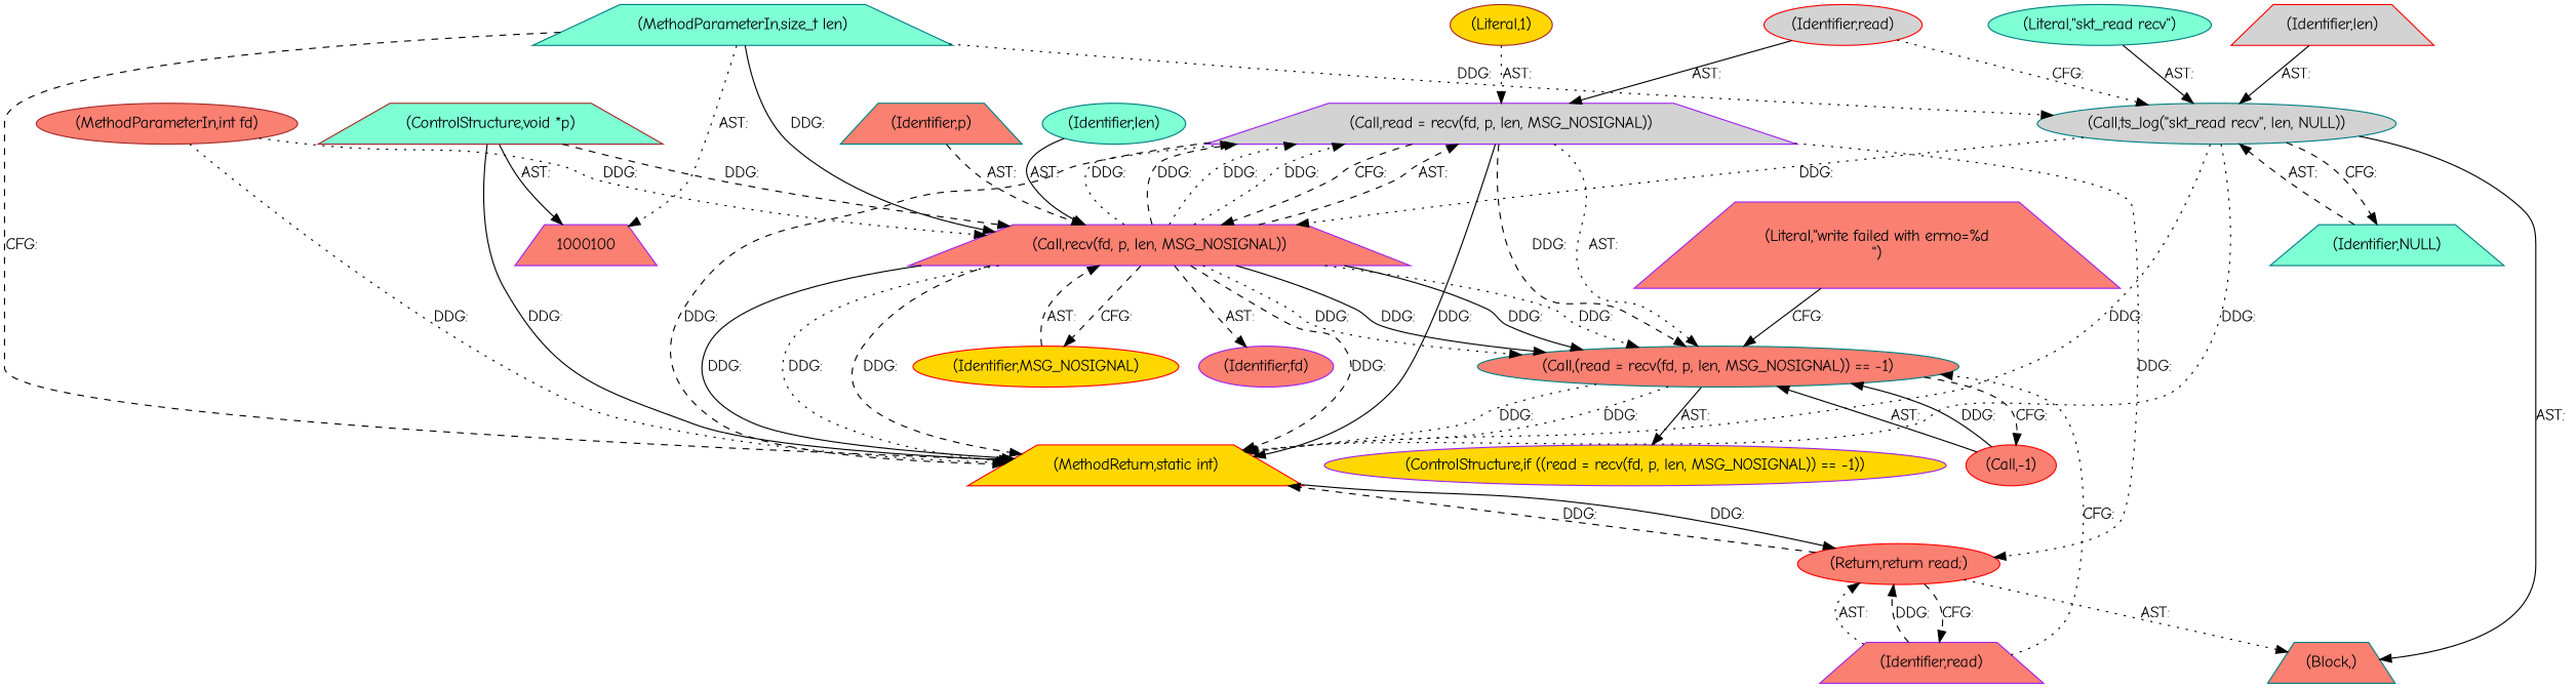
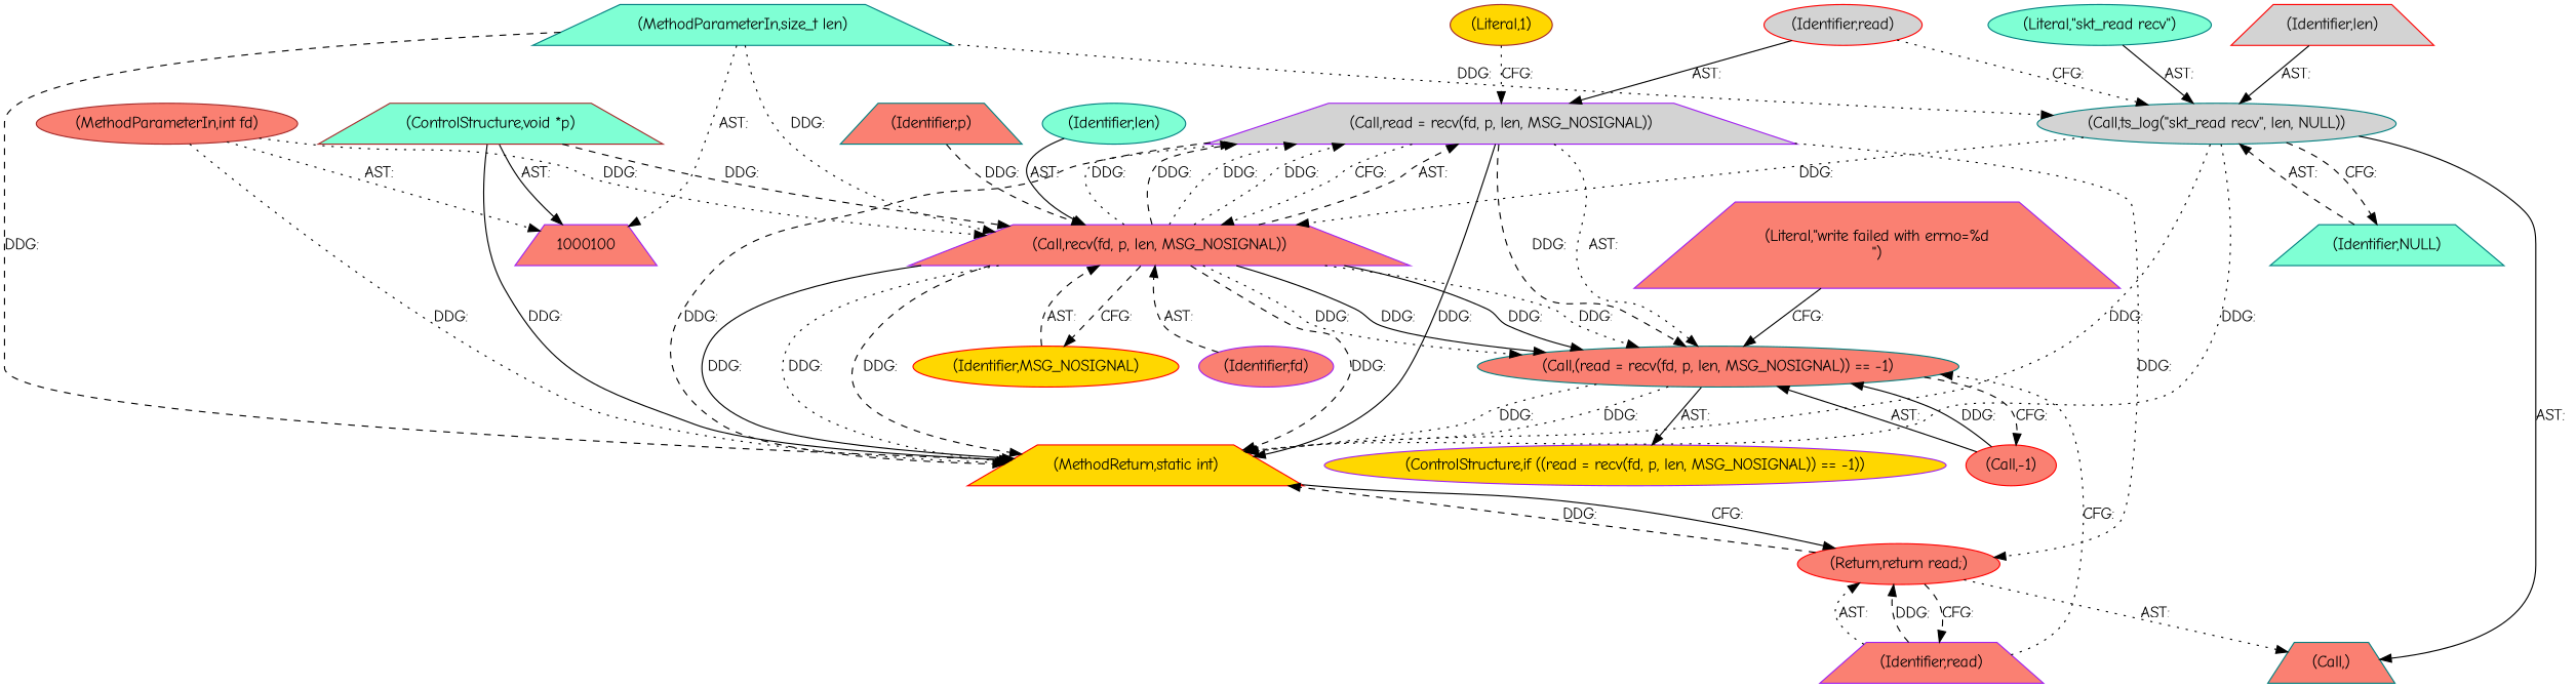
  digraph {
    fontname="Comic Neue"
    node [color=teal fillcolor=salmon fontname="Comic Neue" shape=trapezium style=filled]
    edge [fontname="Comic Neue" style=dotted]
    n1 [color=purple fillcolor=lightgrey label="(Call,read = recv(fd, p, len, MSG_NOSIGNAL))"]
    n2 [color=purple label="(Call,recv(fd, p, len, MSG_NOSIGNAL))"]
    n3 [label="(Call,(read = recv(fd, p, len, MSG_NOSIGNAL)) == -1)" shape=ellipse]
    n4 [color=red label="(Return,return read;)" shape=ellipse]
    n5 [color=red fillcolor=gold label="(MethodReturn,static int)"]
    n6 [color=red fillcolor=gold label="(Identifier,MSG_NOSIGNAL)" shape=ellipse]
    n7 [color=purple fillcolor=gold label="(ControlStructure,if ((read = recv(fd, p, len, MSG_NOSIGNAL)) == -1))" shape=ellipse]
    n8 [color=red label="(Call,-1)" shape=ellipse]
-   n9 [label="(Block,)"]
+   n9 [label="(Call,)"]
    n10 [color=purple label="(Identifier,read)"]
    n11 [color=brown label="(MethodParameterIn,int fd)" shape=ellipse]
    1000100 [color=purple]
    n13 [color=brown fillcolor=aquamarine label="(ControlStructure,void *p)"]
    n14 [fillcolor=lightgrey label="(Call,ts_log(\"skt_read recv\", len, NULL))" shape=ellipse]
    n15 [fillcolor=aquamarine label="(Identifier,NULL)"]
    n16 [fillcolor=aquamarine label="(MethodParameterIn,size_t len)"]
    n17 [color=red fillcolor=lightgrey label="(Identifier,read)" shape=ellipse]
    n18 [color=purple label="(Identifier,fd)" shape=ellipse]
    n19 [color=brown fillcolor=gold label="(Literal,1)" shape=ellipse]
    n20 [label="(Identifier,p)"]
    n21 [fillcolor=aquamarine label="(Identifier,len)" shape=ellipse]
    n22 [fillcolor=aquamarine label="(Literal,\"skt_read recv\")" shape=ellipse]
    n23 [color=purple label="(Literal,\"write failed with errno=%d\n\")"]
    n24 [color=red fillcolor=lightgrey label="(Identifier,len)"]
-   n1 -> n2 [label="CFG: " style=dashed]
+   n1 -> n2 [label="CFG: "]
    n1 -> n3 [label="AST: "]
    n1 -> n3 [label="DDG: " style=dashed]
    n1 -> n4 [label="DDG: "]
    n1 -> n5 [label="DDG: " style=dashed]
    n1 -> n5 [label="DDG: " style=solid]
    n2 -> n1 [label="AST: " style=dashed]
    n2 -> n1 [label="DDG: "]
    n2 -> n1 [label="DDG: " style=dashed]
    n2 -> n1 [label="DDG: "]
    n2 -> n1 [label="DDG: "]
    n2 -> n3 [label="DDG: "]
    n2 -> n3 [label="DDG: "]
    n2 -> n3 [label="DDG: " style=solid]
    n2 -> n3 [label="DDG: " style=solid]
    n2 -> n5 [label="DDG: " style=solid]
    n2 -> n5 [label="DDG: "]
    n2 -> n5 [label="DDG: " style=dashed]
    n2 -> n5 [label="DDG: " style=dashed]
    n2 -> n6 [label="CFG: " style=dashed]
    n3 -> n5 [label="DDG: "]
    n3 -> n5 [label="DDG: "]
    n3 -> n7 [label="AST: " style=solid]
    n3 -> n8 [label="CFG: " style=dashed]
    n4 -> n5 [label="DDG: " style=dashed]
    n4 -> n9 [label="AST: "]
    n4 -> n10 [label="CFG: " style=dashed]
-   n5 -> n4 [label="DDG: " style=solid]
+   n5 -> n4 [label="CFG: " style=solid]
    n6 -> n2 [label="AST: " style=dashed]
    n8 -> n3 [label="AST: " style=solid]
    n8 -> n3 [label="DDG: " style=solid]
    n10 -> n3 [label="CFG: "]
    n10 -> n4 [label="AST: "]
    n10 -> n4 [label="DDG: " style=dashed]
    n11 -> n2 [label="DDG: "]
    n11 -> n5 [label="DDG: "]
+   n11 -> 1000100 [label="AST: "]
    n13 -> n2 [label="DDG: " style=dashed]
    n13 -> n5 [label="DDG: " style=solid]
    n13 -> 1000100 [label="AST: " style=solid]
    n14 -> n2 [label="DDG: "]
    n14 -> n5 [label="DDG: "]
    n14 -> n5 [label="DDG: "]
    n14 -> n9 [label="AST: " style=solid]
    n14 -> n15 [label="CFG: " style=dashed]
    n15 -> n14 [label="AST: " style=dashed]
-   n16 -> n2 [label="DDG: " style=solid]
-   n16 -> n5 [label="CFG: " style=dashed]
+   n16 -> n2 [label="DDG: "]
+   n16 -> n5 [label="DDG: " style=dashed]
    n16 -> 1000100 [label="AST: "]
    n16 -> n14 [label="DDG: "]
    n17 -> n1 [label="AST: " style=solid]
    n17 -> n14 [label="CFG: "]
-   n2 -> n18 [label="AST: " style=dashed]
-   n19 -> n1 [label="AST: "]
-   n20 -> n2 [label="AST: " style=dashed]
+   n18 -> n2 [label="AST: " style=dashed]
+   n19 -> n1 [label="CFG: "]
+   n20 -> n2 [label="DDG: " style=dashed]
    n21 -> n2 [label="AST: " style=solid]
    n22 -> n14 [label="AST: " style=solid]
    n23 -> n3 [label="CFG: " style=solid]
    n24 -> n14 [label="AST: " style=solid]
  }
